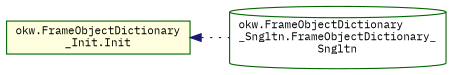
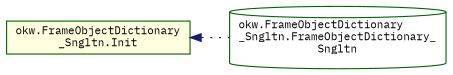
  digraph {
    rankdir=LR
    fontname="IBM Plex Mono"
    node [color=darkgreen fontname="IBM Plex Mono" fontsize=10 style=filled]
-   n1 [fillcolor=lightyellow fontcolor=black height=0.2 label="okw.FrameObjectDictionary\l_Init.Init" shape=box width=0.4]
+   n1 [fillcolor=lightyellow fontcolor=black height=0.2 label="okw.FrameObjectDictionary\l_Sngltn.Init" shape=box width=0.4]
    n2 [fillcolor=white height=0.2 label="okw.FrameObjectDictionary\l_Sngltn.FrameObjectDictionary_\lSngltn" shape=cylinder width=0.4]
    n1 -> n2 [color=midnightblue dir=back fontname="IBM Plex Mono" fontsize=10 labelfontname=Helvetica labelfontsize=10 style=dotted]
  }
